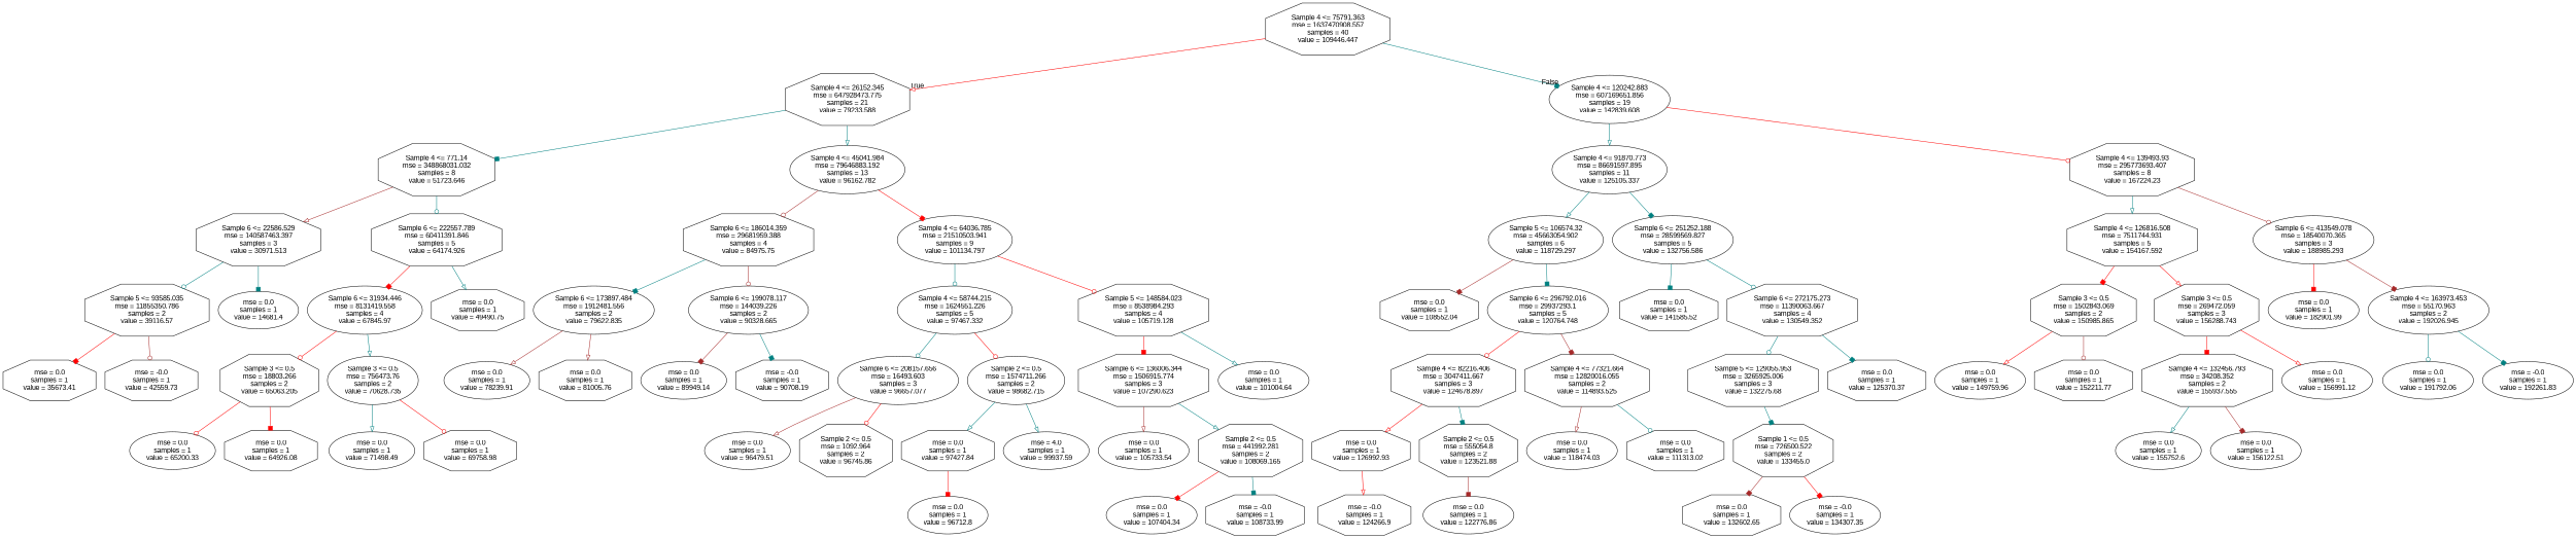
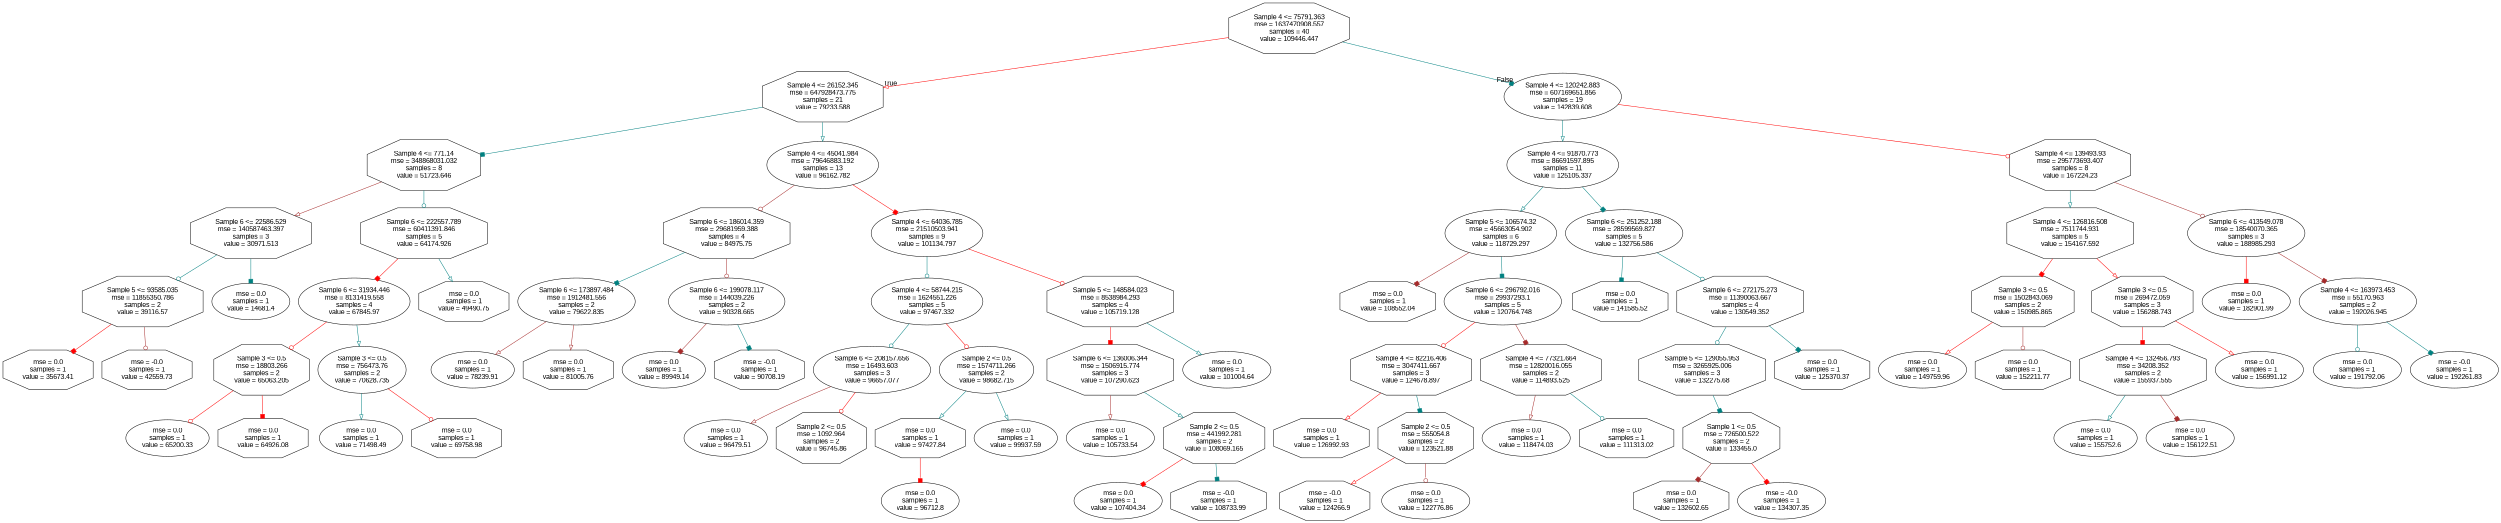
  digraph {
    fontname="Liberation Sans"
    node [fontname="Liberation Sans" shape=octagon]
    edge [arrowhead=box color=teal fontname="Liberation Sans"]
    n1 [label="Sample 4 <= 75791.363\nmse = 1637470908.557\nsamples = 40\nvalue = 109446.447"]
    n2 [label="Sample 4 <= 26152.345\nmse = 647928473.775\nsamples = 21\nvalue = 79233.588"]
    n3 [label="Sample 4 <= 120242.883\nmse = 607169651.856\nsamples = 19\nvalue = 142839.608" shape=ellipse]
    n4 [label="Sample 4 <= 771.14\nmse = 348868031.032\nsamples = 8\nvalue = 51723.646"]
    n5 [label="Sample 4 <= 45041.984\nmse = 79646883.192\nsamples = 13\nvalue = 96162.782" shape=ellipse]
    n6 [label="Sample 4 <= 91870.773\nmse = 86691597.895\nsamples = 11\nvalue = 125105.337" shape=ellipse]
    n7 [label="Sample 4 <= 139493.93\nmse = 295773693.407\nsamples = 8\nvalue = 167224.23"]
    n8 [label="Sample 6 <= 22586.529\nmse = 140587463.397\nsamples = 3\nvalue = 30971.513"]
    n9 [label="Sample 6 <= 222557.789\nmse = 60411391.846\nsamples = 5\nvalue = 64174.926"]
    n10 [label="Sample 6 <= 186014.359\nmse = 29681959.388\nsamples = 4\nvalue = 84975.75"]
    n11 [label="Sample 4 <= 64036.785\nmse = 21510503.941\nsamples = 9\nvalue = 101134.797" shape=ellipse]
    n12 [label="Sample 5 <= 93585.035\nmse = 11855350.786\nsamples = 2\nvalue = 39116.57"]
    n13 [label="mse = 0.0\nsamples = 1\nvalue = 14681.4" shape=ellipse]
    n14 [label="Sample 6 <= 31934.446\nmse = 8131419.558\nsamples = 4\nvalue = 67845.97" shape=ellipse]
    n15 [label="mse = 0.0\nsamples = 1\nvalue = 49490.75"]
    n16 [label="mse = 0.0\nsamples = 1\nvalue = 35673.41"]
    n17 [label="mse = -0.0\nsamples = 1\nvalue = 42559.73"]
    n18 [label="Sample 3 <= 0.5\nmse = 18803.266\nsamples = 2\nvalue = 65063.205"]
    n19 [label="Sample 3 <= 0.5\nmse = 756473.76\nsamples = 2\nvalue = 70628.735" shape=ellipse]
    n20 [label="mse = 0.0\nsamples = 1\nvalue = 65200.33" shape=ellipse]
    n21 [label="mse = 0.0\nsamples = 1\nvalue = 64926.08"]
    n22 [label="mse = 0.0\nsamples = 1\nvalue = 71498.49" shape=ellipse]
    n23 [label="mse = 0.0\nsamples = 1\nvalue = 69758.98"]
    n24 [label="Sample 6 <= 173897.484\nmse = 1912481.556\nsamples = 2\nvalue = 79622.835" shape=ellipse]
    n25 [label="Sample 6 <= 199078.117\nmse = 144039.226\nsamples = 2\nvalue = 90328.665" shape=ellipse]
    n26 [label="Sample 4 <= 58744.215\nmse = 1624551.226\nsamples = 5\nvalue = 97467.332" shape=ellipse]
    n27 [label="Sample 5 <= 148584.023\nmse = 8538984.293\nsamples = 4\nvalue = 105719.128"]
    n28 [label="mse = 0.0\nsamples = 1\nvalue = 78239.91" shape=ellipse]
    n29 [label="mse = 0.0\nsamples = 1\nvalue = 81005.76"]
    n30 [label="mse = 0.0\nsamples = 1\nvalue = 89949.14" shape=ellipse]
    n31 [label="mse = -0.0\nsamples = 1\nvalue = 90708.19"]
    n32 [label="Sample 6 <= 208157.656\nmse = 16493.603\nsamples = 3\nvalue = 96657.077" shape=ellipse]
    n33 [label="Sample 2 <= 0.5\nmse = 1574711.266\nsamples = 2\nvalue = 98682.715" shape=ellipse]
    n34 [label="Sample 6 <= 136006.344\nmse = 1506915.774\nsamples = 3\nvalue = 107290.623"]
    n35 [label="mse = 0.0\nsamples = 1\nvalue = 101004.64" shape=ellipse]
    n36 [label="mse = 0.0\nsamples = 1\nvalue = 96479.51" shape=ellipse]
    n37 [label="Sample 2 <= 0.5\nmse = 1092.964\nsamples = 2\nvalue = 96745.86"]
    n38 [label="mse = 0.0\nsamples = 1\nvalue = 97427.84"]
-   n39 [label="mse = 4.0\nsamples = 1\nvalue = 99937.59" shape=ellipse]
+   n39 [label="mse = 0.0\nsamples = 1\nvalue = 99937.59" shape=ellipse]
    n40 [label="mse = 0.0\nsamples = 1\nvalue = 96712.8" shape=ellipse]
    n41 [label="mse = 0.0\nsamples = 1\nvalue = 105733.54" shape=ellipse]
    n42 [label="Sample 2 <= 0.5\nmse = 441992.281\nsamples = 2\nvalue = 108069.165"]
    n43 [label="mse = 0.0\nsamples = 1\nvalue = 107404.34" shape=ellipse]
    n44 [label="mse = -0.0\nsamples = 1\nvalue = 108733.99"]
    n45 [label="Sample 5 <= 106574.32\nmse = 45663054.902\nsamples = 6\nvalue = 118729.297" shape=ellipse]
    n46 [label="Sample 6 <= 251252.188\nmse = 28599569.827\nsamples = 5\nvalue = 132756.586" shape=ellipse]
    n47 [label="Sample 4 <= 126816.508\nmse = 7511744.931\nsamples = 5\nvalue = 154167.592"]
    n48 [label="Sample 6 <= 413549.078\nmse = 18540070.365\nsamples = 3\nvalue = 188985.293" shape=ellipse]
    n49 [label="mse = 0.0\nsamples = 1\nvalue = 108552.04"]
    n50 [label="Sample 6 <= 296792.016\nmse = 29937293.1\nsamples = 5\nvalue = 120764.748" shape=ellipse]
    n51 [label="mse = 0.0\nsamples = 1\nvalue = 141585.52"]
    n52 [label="Sample 6 <= 272175.273\nmse = 11390063.667\nsamples = 4\nvalue = 130549.352"]
    n53 [label="Sample 4 <= 82216.406\nmse = 3047411.667\nsamples = 3\nvalue = 124678.897"]
    n54 [label="Sample 4 <= 77321.664\nmse = 12820016.055\nsamples = 2\nvalue = 114893.525"]
    n55 [label="mse = 0.0\nsamples = 1\nvalue = 126992.93"]
    n56 [label="Sample 2 <= 0.5\nmse = 555054.8\nsamples = 2\nvalue = 123521.88"]
    n57 [label="mse = 0.0\nsamples = 1\nvalue = 118474.03" shape=ellipse]
    n58 [label="mse = 0.0\nsamples = 1\nvalue = 111313.02"]
    n59 [label="mse = 0.0\nsamples = 1\nvalue = 122776.86" shape=ellipse]
    n60 [label="mse = -0.0\nsamples = 1\nvalue = 124266.9"]
    n61 [label="Sample 5 <= 129055.953\nmse = 3265925.006\nsamples = 3\nvalue = 132275.68"]
    n62 [label="mse = 0.0\nsamples = 1\nvalue = 125370.37"]
    n63 [label="Sample 1 <= 0.5\nmse = 726500.522\nsamples = 2\nvalue = 133455.0"]
    n64 [label="mse = 0.0\nsamples = 1\nvalue = 132602.65"]
    n65 [label="mse = -0.0\nsamples = 1\nvalue = 134307.35" shape=ellipse]
    n66 [label="Sample 3 <= 0.5\nmse = 1502843.069\nsamples = 2\nvalue = 150985.865"]
    n67 [label="Sample 3 <= 0.5\nmse = 269472.059\nsamples = 3\nvalue = 156288.743"]
    n68 [label="mse = 0.0\nsamples = 1\nvalue = 182901.99" shape=ellipse]
    n69 [label="Sample 4 <= 163973.453\nmse = 55170.963\nsamples = 2\nvalue = 192026.945" shape=ellipse]
    n70 [label="mse = 0.0\nsamples = 1\nvalue = 149759.96" shape=ellipse]
    n71 [label="mse = 0.0\nsamples = 1\nvalue = 152211.77"]
    n72 [label="Sample 4 <= 132456.793\nmse = 34208.352\nsamples = 2\nvalue = 155937.555"]
    n73 [label="mse = 0.0\nsamples = 1\nvalue = 156991.12" shape=ellipse]
    n74 [label="mse = 0.0\nsamples = 1\nvalue = 155752.6" shape=ellipse]
    n75 [label="mse = 0.0\nsamples = 1\nvalue = 156122.51" shape=ellipse]
    n76 [label="mse = 0.0\nsamples = 1\nvalue = 191792.06" shape=ellipse]
    n77 [label="mse = -0.0\nsamples = 1\nvalue = 192261.83" shape=ellipse]
    n1 -> n2 [arrowhead=onormal color=red headlabel=True labelangle=45 labeldistance=2.5]
    n1 -> n3 [headlabel=False labelangle=-45 labeldistance=2.5]
    n2 -> n4
    n2 -> n5 [arrowhead=onormal]
    n3 -> n6 [arrowhead=onormal]
    n3 -> n7 [arrowhead=odot color=red]
    n4 -> n8 [arrowhead=onormal color=brown]
    n4 -> n9 [arrowhead=odot]
    n5 -> n10 [arrowhead=odot color=brown]
    n5 -> n11 [color=red]
    n6 -> n45 [arrowhead=onormal]
    n6 -> n46
    n7 -> n47 [arrowhead=onormal]
    n7 -> n48 [arrowhead=odot color=brown]
    n8 -> n12 [arrowhead=odot]
    n8 -> n13
    n9 -> n14 [color=red]
    n9 -> n15 [arrowhead=onormal]
    n10 -> n24
    n10 -> n25 [arrowhead=odot color=brown]
    n11 -> n26 [arrowhead=odot]
    n11 -> n27 [arrowhead=odot color=red]
    n12 -> n16 [color=red]
    n12 -> n17 [arrowhead=odot color=brown]
    n14 -> n18 [arrowhead=odot color=red]
    n14 -> n19 [arrowhead=onormal]
    n18 -> n20 [arrowhead=odot color=red]
    n18 -> n21 [color=red]
    n19 -> n22 [arrowhead=onormal]
    n19 -> n23 [arrowhead=odot color=red]
    n24 -> n28 [arrowhead=onormal color=brown]
    n24 -> n29 [arrowhead=onormal color=brown]
    n25 -> n30 [color=brown]
    n25 -> n31
    n26 -> n32 [arrowhead=odot]
    n26 -> n33 [arrowhead=odot color=red]
    n27 -> n34 [color=red]
    n27 -> n35 [arrowhead=onormal]
    n32 -> n36 [arrowhead=onormal color=brown]
    n32 -> n37 [arrowhead=odot color=red]
    n33 -> n38 [arrowhead=onormal]
    n33 -> n39 [arrowhead=onormal]
    n34 -> n41 [arrowhead=onormal color=brown]
    n34 -> n42 [arrowhead=onormal]
    n38 -> n40 [color=red]
    n42 -> n43 [color=red]
    n42 -> n44
    n45 -> n49 [color=brown]
    n45 -> n50
    n46 -> n51
    n46 -> n52 [arrowhead=odot]
    n47 -> n66 [color=red]
    n47 -> n67 [arrowhead=onormal color=red]
    n48 -> n68 [color=red]
    n48 -> n69 [color=brown]
    n50 -> n53 [arrowhead=odot color=red]
    n50 -> n54 [color=brown]
    n52 -> n61 [arrowhead=odot]
    n52 -> n62
    n53 -> n55 [arrowhead=onormal color=red]
    n53 -> n56
    n54 -> n57 [arrowhead=onormal color=brown]
    n54 -> n58 [arrowhead=odot]
-   n56 -> n59 [color=brown]
-   n55 -> n60 [arrowhead=onormal color=red]
+   n56 -> n59 [arrowhead=odot color=brown]
+   n56 -> n60 [arrowhead=onormal color=red]
    n61 -> n63
    n63 -> n64 [color=brown]
    n63 -> n65 [color=red]
    n66 -> n70 [arrowhead=onormal color=red]
    n66 -> n71 [arrowhead=odot color=brown]
    n67 -> n72 [color=red]
    n67 -> n73 [arrowhead=onormal color=red]
    n69 -> n76 [arrowhead=odot]
    n69 -> n77
    n72 -> n74 [arrowhead=onormal]
    n72 -> n75 [color=brown]
  }
